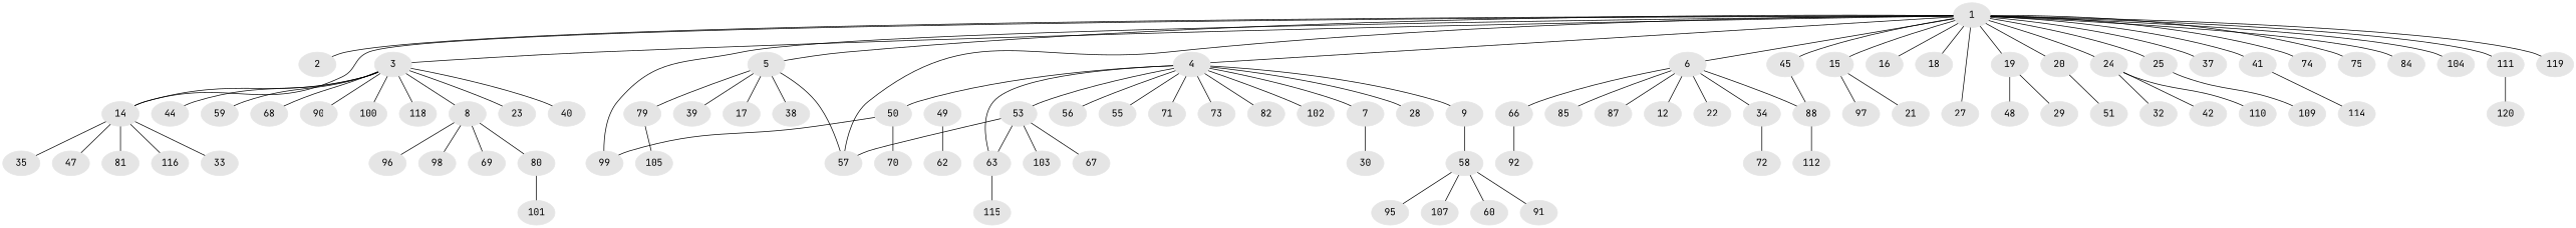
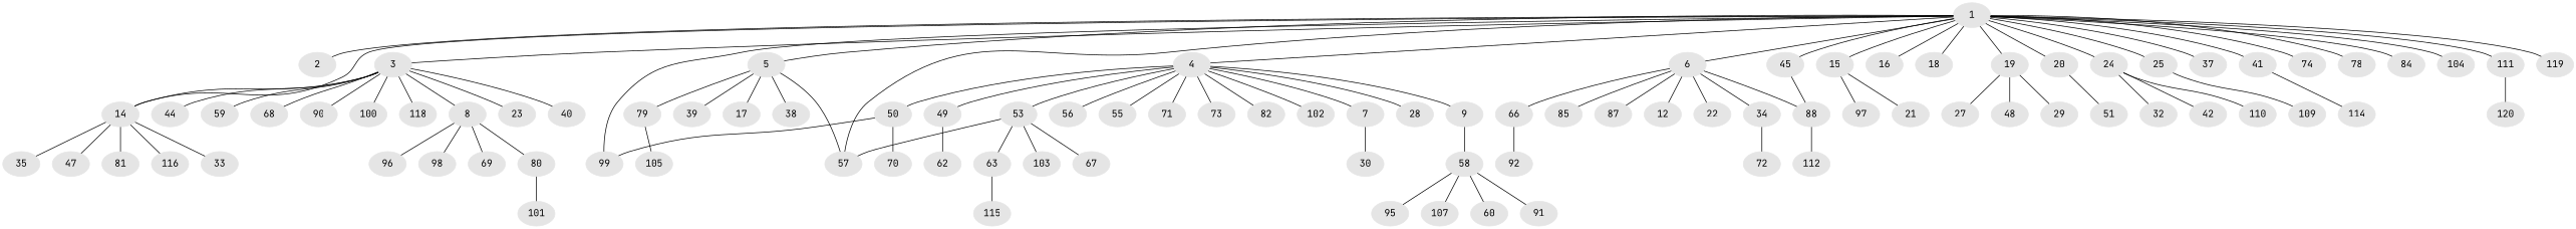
  graph {
    fontname="JetBrains Mono"
    node [color=gray90 fontname="JetBrains Mono" style=filled]
    edge [fontname="JetBrains Mono"]
    1 [super="+15"]
    2
    3 [super="+43"]
    4 [super="+10"]
    5 [super="+26"]
    6 [super="+31"]
    n7 [label=15 super="+36"]
    14 [super="+61"]
    16
    18
    19
    20
    24 [super="+64"]
    25
    27
    37
    41
    45 [super="+86"]
    57
    74
-   78 [label=75]
+   78
    84
    99
    104
    111
    119
    8 [super="+11"]
    23
    40
    44
    59
    68
    90
    100
    118
    7
    9 [super="+94"]
    28
    49
    50 [super="+52"]
    53 [super="+106"]
    56
    n43 [label=55]
    71
    73
    82
    102
    17 [super="+55"]
    38
    39
    79 [super="+113"]
    12 [super="+54"]
    22
    34
    66
    85
    87
    88 [super="+93"]
    21
    97
    33
    35
    47
    81
    116
    29 [super="+46"]
    48
    51
    32
    42
    110
    109
    114
    120
    69
    80 [super="+89"]
    96
    98
    30 [super="+117"]
    58 [super="+83"]
    62 [super="+76"]
    70
    63 [super="+75"]
    67
    103
    105
    72
    92
    112
    101
    60 [super="+108"]
    91
    95
    107
    115
    1 -- 2
    1 -- 3
    1 -- 4
    1 -- 5
    1 -- 6
    1 -- n7
    1 -- 14
    1 -- 16
    1 -- 18
    1 -- 19
    1 -- 20
    1 -- 24
    1 -- 25
-   1 -- 27
+   19 -- 27
    1 -- 37
    1 -- 41
    1 -- 45
    1 -- 57
    1 -- 74
    1 -- 78
    1 -- 84
    1 -- 99
    1 -- 104
    1 -- 111
    1 -- 119
    3 -- 14
    3 -- 8
    3 -- 23
    3 -- 40
    3 -- 44
    3 -- 59
    3 -- 68
    3 -- 90
    3 -- 100
    3 -- 118
    4 -- 7
    4 -- 9
    4 -- 28
-   4 -- 63
+   4 -- 49
    4 -- 50
    4 -- 53
    4 -- 56
    4 -- n43
    4 -- 71
    4 -- 73
    4 -- 82
    4 -- 102
    5 -- 57
    5 -- 17
    5 -- 38
    5 -- 39
    5 -- 79
    6 -- 12
    6 -- 22
    6 -- 34
    6 -- 66
    6 -- 85
    6 -- 87
    6 -- 88
    n7 -- 21
    n7 -- 97
    14 -- 33
    14 -- 35
    14 -- 47
    14 -- 81
    14 -- 116
    19 -- 29
    19 -- 48
    20 -- 51
    24 -- 32
    24 -- 42
    24 -- 110
    25 -- 109
    41 -- 114
    45 -- 88
    111 -- 120
    8 -- 69
    8 -- 80
    8 -- 96
    8 -- 98
    7 -- 30
    9 -- 58
    49 -- 62
    50 -- 99
    50 -- 70
    53 -- 57
    53 -- 63
    53 -- 67
    53 -- 103
    79 -- 105
    34 -- 72
    66 -- 92
    88 -- 112
    80 -- 101
    58 -- 60
    58 -- 91
    58 -- 95
    58 -- 107
    63 -- 115
  }
